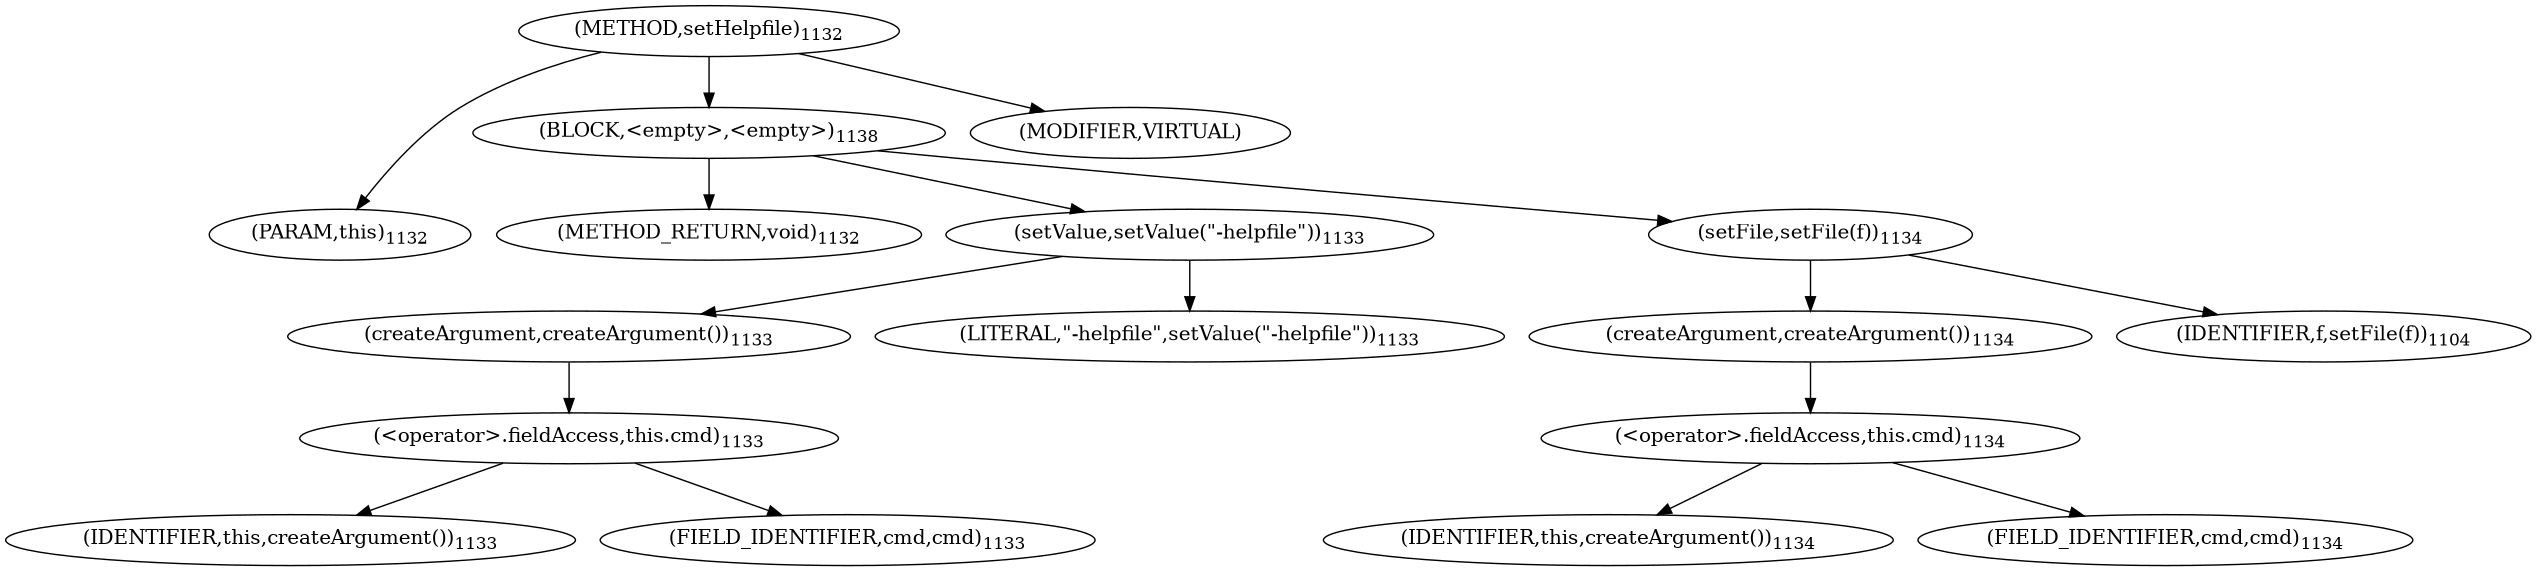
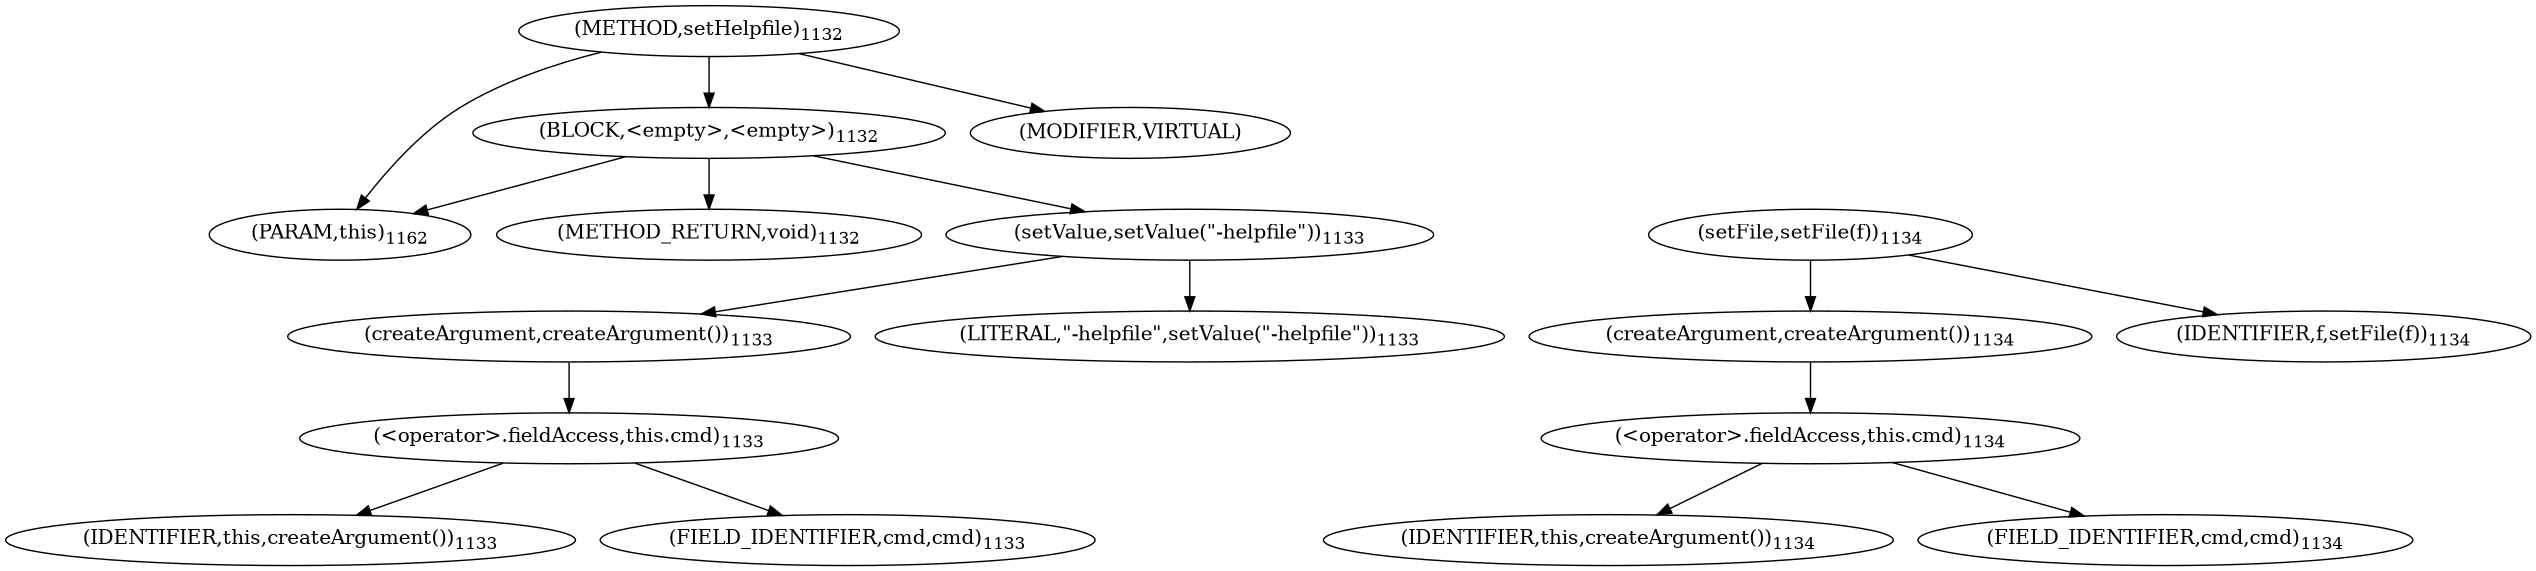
  digraph {
    n1 [label=<(METHOD,setHelpfile)<SUB>1132</SUB>>]
-   n2 [label=<(PARAM,this)<SUB>1132</SUB>>]
-   n3 [label=<(BLOCK,&lt;empty&gt;,&lt;empty&gt;)<SUB>1138</SUB>>]
+   n2 [label=<(PARAM,this)<SUB>1162</SUB>>]
+   n3 [label=<(BLOCK,&lt;empty&gt;,&lt;empty&gt;)<SUB>1132</SUB>>]
    n4 [label=<(MODIFIER,VIRTUAL)>]
    n5 [label=<(METHOD_RETURN,void)<SUB>1132</SUB>>]
    n6 [label=<(setValue,setValue(&quot;-helpfile&quot;))<SUB>1133</SUB>>]
    n7 [label=<(setFile,setFile(f))<SUB>1134</SUB>>]
    n8 [label=<(createArgument,createArgument())<SUB>1133</SUB>>]
    n9 [label=<(LITERAL,&quot;-helpfile&quot;,setValue(&quot;-helpfile&quot;))<SUB>1133</SUB>>]
    n10 [label=<(createArgument,createArgument())<SUB>1134</SUB>>]
-   n11 [label=<(IDENTIFIER,f,setFile(f))<SUB>1104</SUB>>]
+   n11 [label=<(IDENTIFIER,f,setFile(f))<SUB>1134</SUB>>]
    n12 [label=<(&lt;operator&gt;.fieldAccess,this.cmd)<SUB>1133</SUB>>]
    n13 [label=<(IDENTIFIER,this,createArgument())<SUB>1133</SUB>>]
    n14 [label=<(FIELD_IDENTIFIER,cmd,cmd)<SUB>1133</SUB>>]
    n15 [label=<(&lt;operator&gt;.fieldAccess,this.cmd)<SUB>1134</SUB>>]
    n16 [label=<(IDENTIFIER,this,createArgument())<SUB>1134</SUB>>]
    n17 [label=<(FIELD_IDENTIFIER,cmd,cmd)<SUB>1134</SUB>>]
    n1 -> n2
    n1 -> n3
    n1 -> n4
    n3 -> n5
    n3 -> n6
-   n3 -> n7
+   n3 -> n2
    n6 -> n8
    n6 -> n9
    n7 -> n10
    n7 -> n11
    n8 -> n12
    n10 -> n15
    n12 -> n13
    n12 -> n14
    n15 -> n16
    n15 -> n17
  }
